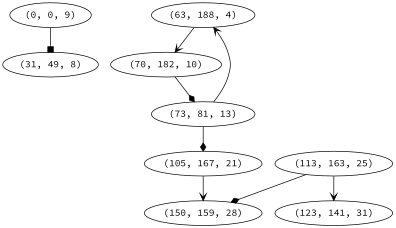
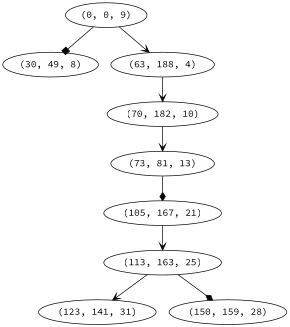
  digraph {
    fontname="Source Code Pro"
    node [fontname="Source Code Pro"]
    edge [arrowhead=vee fontname="Source Code Pro"]
    n1 [label="(0, 0, 9)"]
-   "(30, 49, 8)" [label="(31, 49, 8)"]
+   "(30, 49, 8)"
    "(63, 188, 4)"
    "(70, 182, 10)"
    "(73, 81, 13)"
    "(105, 167, 21)"
    "(113, 163, 25)"
    "(123, 141, 31)"
    "(150, 159, 28)"
    n1 -> "(30, 49, 8)" [arrowhead=box]
-   "(73, 81, 13)" -> "(63, 188, 4)"
+   n1 -> "(63, 188, 4)"
    "(63, 188, 4)" -> "(70, 182, 10)"
-   "(70, 182, 10)" -> "(73, 81, 13)" [arrowhead=diamond]
+   "(70, 182, 10)" -> "(73, 81, 13)"
    "(73, 81, 13)" -> "(105, 167, 21)" [arrowhead=diamond]
-   "(105, 167, 21)" -> "(150, 159, 28)"
+   "(105, 167, 21)" -> "(113, 163, 25)"
    "(113, 163, 25)" -> "(123, 141, 31)"
    "(113, 163, 25)" -> "(150, 159, 28)" [arrowhead=diamond]
  }
